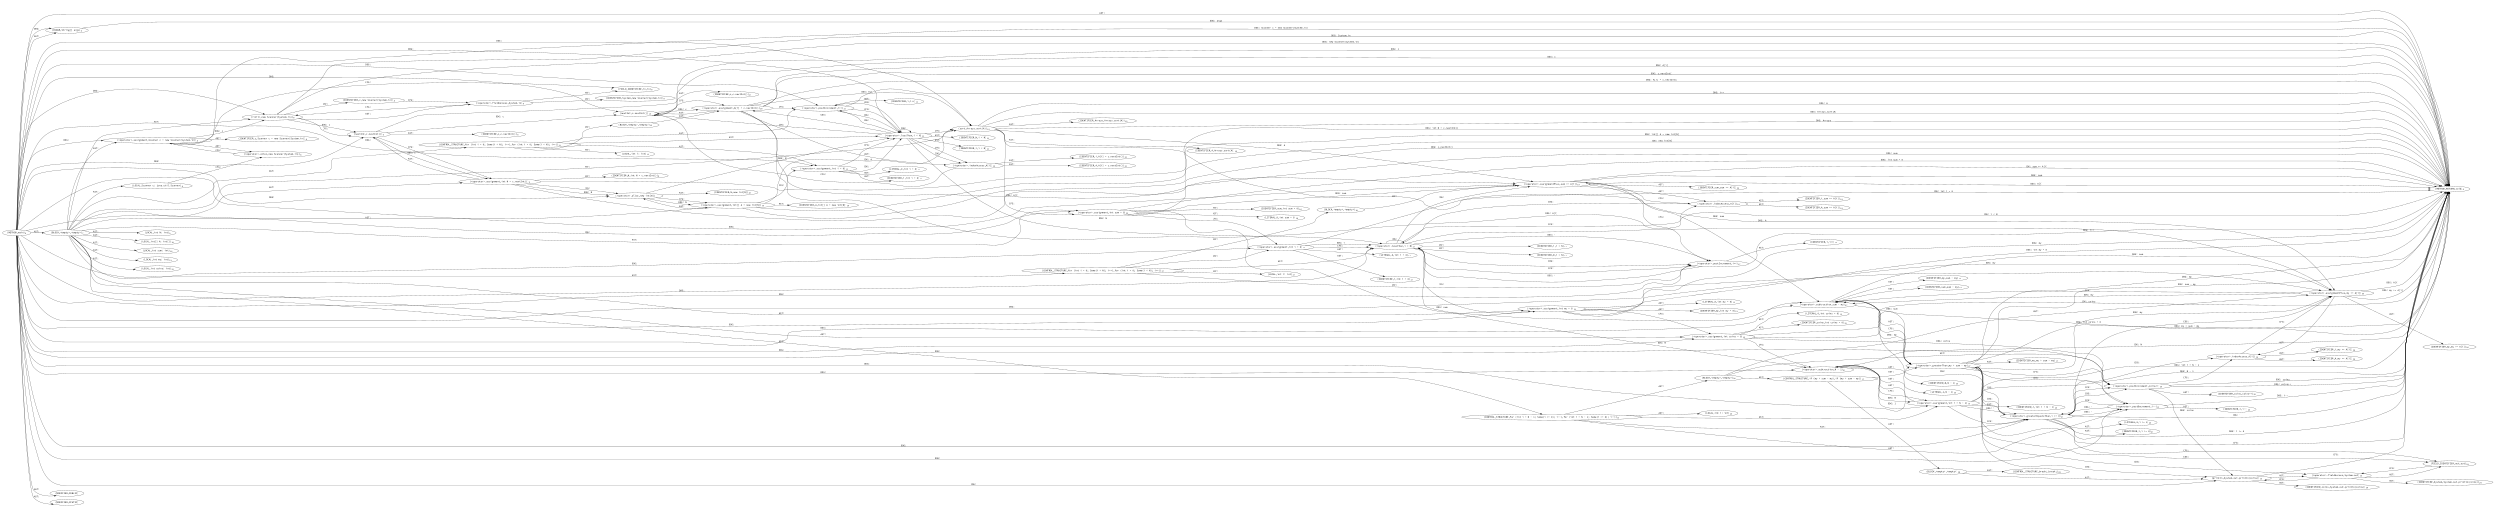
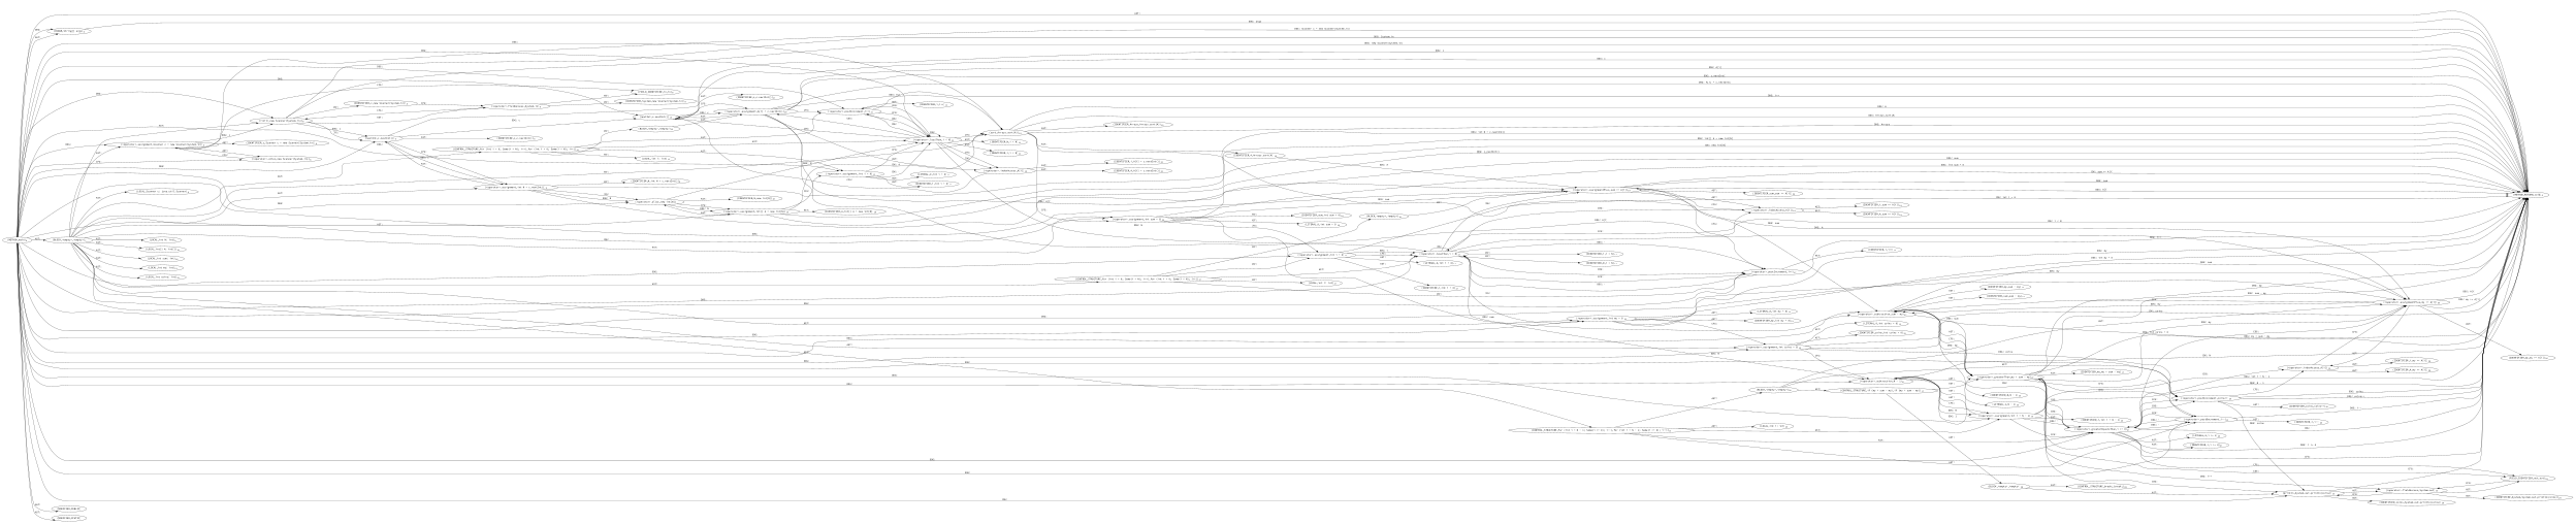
  digraph {
    fontname="Source Code Pro"
    rankdir=LR
    node [fontname="Source Code Pro"]
    edge [fontname="Source Code Pro"]
    n1 [label=<(METHOD,main)<SUB>6</SUB>>]
    n2 [label=<(PARAM,String[] args)<SUB>6</SUB>>]
    n3 [label=<(BLOCK,&lt;empty&gt;,&lt;empty&gt;)<SUB>7</SUB>>]
    n4 [label=<(&lt;operator&gt;.assignment,Scanner c = new Scanner(System.in))<SUB>8</SUB>>]
    n5 [label=<(&lt;operator&gt;.alloc,new Scanner(System.in))<SUB>8</SUB>>]
    n6 [label=<(&lt;init&gt;,new Scanner(System.in))<SUB>8</SUB>>]
    n7 [label=<(nextInt,c.nextInt())<SUB>9</SUB>>]
    n8 [label=<(&lt;operator&gt;.alloc,new int[N])>]
    n9 [label=<(&lt;operator&gt;.assignment,int i = 0)<SUB>11</SUB>>]
    n10 [label=<(&lt;operator&gt;.lessThan,i &lt; N)<SUB>11</SUB>>]
    n11 [label=<(&lt;operator&gt;.postIncrement,i++)<SUB>11</SUB>>]
    n12 [label=<(nextInt,c.nextInt())<SUB>13</SUB>>]
    n13 [label=<(sort,Arrays.sort(A))<SUB>15</SUB>>]
    n14 [label=<(&lt;operator&gt;.assignment,int sum = 0)<SUB>16</SUB>>]
    n15 [label=<(&lt;operator&gt;.assignment,int i = 0)<SUB>17</SUB>>]
    n16 [label=<(&lt;operator&gt;.lessThan,i &lt; N)<SUB>17</SUB>>]
    n17 [label=<(&lt;operator&gt;.postIncrement,i++)<SUB>17</SUB>>]
    n18 [label=<(&lt;operator&gt;.assignmentPlus,sum += A[i])<SUB>19</SUB>>]
    n19 [label=<(&lt;operator&gt;.assignment,int my = 0)<SUB>21</SUB>>]
    n20 [label=<(&lt;operator&gt;.assignment,int coins = 0)<SUB>12</SUB>>]
    n21 [label=<(&lt;operator&gt;.subtraction,N - 1)<SUB>23</SUB>>]
    n22 [label=<(&lt;operator&gt;.greaterEqualsThan,i &gt;= 0)<SUB>23</SUB>>]
    n23 [label=<(&lt;operator&gt;.postDecrement,i--)<SUB>23</SUB>>]
    n24 [label=<(&lt;operator&gt;.postIncrement,coins++)<SUB>25</SUB>>]
    n25 [label=<(&lt;operator&gt;.assignmentPlus,my += A[i])<SUB>26</SUB>>]
    n26 [label=<(&lt;operator&gt;.greaterThan,my &gt; sum - my)<SUB>27</SUB>>]
    n27 [label=<(&lt;operator&gt;.subtraction,sum - my)<SUB>27</SUB>>]
    n28 [label=<(println,System.out.println(coins))<SUB>29</SUB>>]
    n29 [label=<(MODIFIER,PUBLIC)>]
    n30 [label=<(MODIFIER,STATIC)>]
    n31 [label=<(METHOD_RETURN,void)<SUB>6</SUB>>]
    n32 [label=<(LOCAL,Scanner c: java.util.Scanner)<SUB>8</SUB>>]
    n33 [label=<(LOCAL,int N: int)<SUB>9</SUB>>]
    n34 [label=<(&lt;operator&gt;.assignment,int N = c.nextInt())<SUB>9</SUB>>]
    n35 [label=<(LOCAL,int[] A: int[])<SUB>10</SUB>>]
    n36 [label=<(&lt;operator&gt;.assignment,int[] A = new int[N])<SUB>10</SUB>>]
    n37 [label=<(CONTROL_STRUCTURE,for (int i = 0; Some(i &lt; N); i++),for (int i = 0; Some(i &lt; N); i++))<SUB>11</SUB>>]
    n38 [label=<(LOCAL,int sum: int)<SUB>16</SUB>>]
    n39 [label=<(CONTROL_STRUCTURE,for (int i = 0; Some(i &lt; N); i++),for (int i = 0; Some(i &lt; N); i++))<SUB>17</SUB>>]
    n40 [label=<(LOCAL,int my: int)<SUB>21</SUB>>]
    n41 [label=<(LOCAL,int coins: int)<SUB>22</SUB>>]
    n42 [label=<(CONTROL_STRUCTURE,for (int i = N - 1; Some(i &gt;= 0); i--),for (int i = N - 1; Some(i &gt;= 0); i--))<SUB>23</SUB>>]
    n43 [label=<(IDENTIFIER,c,Scanner c = new Scanner(System.in))<SUB>8</SUB>>]
    n44 [label=<(FIELD_IDENTIFIER,in,in)<SUB>8</SUB>>]
    n45 [label=<(IDENTIFIER,c,new Scanner(System.in))<SUB>8</SUB>>]
    n46 [label=<(&lt;operator&gt;.fieldAccess,System.in)<SUB>8</SUB>>]
    n47 [label=<(IDENTIFIER,c,c.nextInt())<SUB>9</SUB>>]
    n48 [label=<(IDENTIFIER,N,new int[N])<SUB>10</SUB>>]
    n49 [label=<(IDENTIFIER,i,int i = 0)<SUB>11</SUB>>]
    n50 [label=<(LITERAL,0,int i = 0)<SUB>11</SUB>>]
    n51 [label=<(IDENTIFIER,i,i &lt; N)<SUB>11</SUB>>]
    n52 [label=<(IDENTIFIER,N,i &lt; N)<SUB>11</SUB>>]
    n53 [label=<(&lt;operator&gt;.assignment,A[i] = c.nextInt())<SUB>18</SUB>>]
    n54 [label=<(&lt;operator&gt;.indexAccess,A[i])<SUB>13</SUB>>]
    n55 [label=<(IDENTIFIER,i,i++)<SUB>11</SUB>>]
    n56 [label=<(IDENTIFIER,c,c.nextInt())<SUB>13</SUB>>]
    n57 [label=<(IDENTIFIER,Arrays,Arrays.sort(A))<SUB>15</SUB>>]
    n58 [label=<(IDENTIFIER,A,Arrays.sort(A))<SUB>15</SUB>>]
    n59 [label=<(IDENTIFIER,sum,int sum = 0)<SUB>16</SUB>>]
    n60 [label=<(LITERAL,0,int sum = 0)<SUB>16</SUB>>]
    n61 [label=<(IDENTIFIER,i,int i = 0)<SUB>17</SUB>>]
    n62 [label=<(LITERAL,0,int i = 0)<SUB>17</SUB>>]
    n63 [label=<(IDENTIFIER,i,i &lt; N)<SUB>17</SUB>>]
    n64 [label=<(IDENTIFIER,N,i &lt; N)<SUB>17</SUB>>]
    n65 [label=<(&lt;operator&gt;.indexAccess,A[i])<SUB>19</SUB>>]
    n66 [label=<(IDENTIFIER,i,i++)<SUB>17</SUB>>]
    n67 [label=<(IDENTIFIER,sum,sum += A[i])<SUB>19</SUB>>]
    n68 [label=<(IDENTIFIER,my,int my = 0)<SUB>21</SUB>>]
    n69 [label=<(LITERAL,0,int my = 0)<SUB>21</SUB>>]
    n70 [label=<(IDENTIFIER,coins,int coins = 0)<SUB>22</SUB>>]
    n71 [label=<(LITERAL,0,int coins = 0)<SUB>22</SUB>>]
    n72 [label=<(&lt;operator&gt;.assignment,int i = N - 1)<SUB>23</SUB>>]
    n73 [label=<(IDENTIFIER,N,N - 1)<SUB>23</SUB>>]
    n74 [label=<(LITERAL,1,N - 1)<SUB>23</SUB>>]
    n75 [label=<(IDENTIFIER,i,i &gt;= 0)<SUB>23</SUB>>]
    n76 [label=<(LITERAL,0,i &gt;= 0)<SUB>23</SUB>>]
    n77 [label=<(&lt;operator&gt;.indexAccess,A[i])<SUB>26</SUB>>]
    n78 [label=<(IDENTIFIER,i,i--)<SUB>23</SUB>>]
    n79 [label=<(IDENTIFIER,coins,coins++)<SUB>25</SUB>>]
    n80 [label=<(IDENTIFIER,my,my += A[i])<SUB>26</SUB>>]
    n81 [label=<(IDENTIFIER,my,my &gt; sum - my)<SUB>27</SUB>>]
    n82 [label=<(&lt;operator&gt;.fieldAccess,System.out)<SUB>29</SUB>>]
    n83 [label=<(FIELD_IDENTIFIER,out,out)<SUB>29</SUB>>]
    n84 [label=<(IDENTIFIER,sum,sum - my)<SUB>27</SUB>>]
    n85 [label=<(IDENTIFIER,my,sum - my)<SUB>27</SUB>>]
    n86 [label=<(IDENTIFIER,coins,System.out.println(coins))<SUB>29</SUB>>]
    n87 [label=<(IDENTIFIER,N,int N = c.nextInt())<SUB>9</SUB>>]
    n88 [label=<(IDENTIFIER,A,int[] A = new int[N])<SUB>10</SUB>>]
    n89 [label=<(LOCAL,int i: int)<SUB>11</SUB>>]
    n90 [label=<(BLOCK,&lt;empty&gt;,&lt;empty&gt;)<SUB>12</SUB>>]
    n91 [label=<(LOCAL,int i: int)<SUB>17</SUB>>]
    n92 [label=<(BLOCK,&lt;empty&gt;,&lt;empty&gt;)<SUB>18</SUB>>]
    n93 [label=<(LOCAL,int i: int)<SUB>23</SUB>>]
    n94 [label=<(BLOCK,&lt;empty&gt;,&lt;empty&gt;)<SUB>24</SUB>>]
    n95 [label=<(IDENTIFIER,System,new Scanner(System.in))<SUB>8</SUB>>]
    n96 [label=<(IDENTIFIER,A,A[i] = c.nextInt())<SUB>13</SUB>>]
    n97 [label=<(IDENTIFIER,i,A[i] = c.nextInt())<SUB>13</SUB>>]
    n98 [label=<(IDENTIFIER,A,sum += A[i])<SUB>19</SUB>>]
    n99 [label=<(IDENTIFIER,i,sum += A[i])<SUB>19</SUB>>]
    n100 [label=<(IDENTIFIER,i,int i = N - 1)<SUB>23</SUB>>]
    n101 [label=<(CONTROL_STRUCTURE,if (my &gt; sum - my),if (my &gt; sum - my))<SUB>27</SUB>>]
    n102 [label=<(IDENTIFIER,A,my += A[i])<SUB>26</SUB>>]
    n103 [label=<(IDENTIFIER,i,my += A[i])<SUB>26</SUB>>]
    n104 [label=<(BLOCK,&lt;empty&gt;,&lt;empty&gt;)<SUB>28</SUB>>]
    n105 [label=<(CONTROL_STRUCTURE,break;,break;)<SUB>30</SUB>>]
    n106 [label=<(IDENTIFIER,System,System.out.println(coins))<SUB>29</SUB>>]
    n1 -> n2 [label="AST: "]
    n1 -> n2 [label="DDG: "]
    n1 -> n3 [label="AST: "]
    n1 -> n4 [label="DDG: "]
-   n32 -> n5 [label="CFG: "]
+   n1 -> n5 [label="CFG: "]
    n1 -> n6 [label="DDG: "]
    n1 -> n7 [label="DDG: "]
    n1 -> n8 [label="DDG: "]
    n1 -> n9 [label="DDG: "]
    n1 -> n10 [label="DDG: "]
    n1 -> n11 [label="DDG: "]
    n1 -> n12 [label="DDG: "]
    n1 -> n13 [label="DDG: "]
    n1 -> n14 [label="DDG: "]
    n1 -> n15 [label="DDG: "]
    n1 -> n16 [label="DDG: "]
    n1 -> n17 [label="DDG: "]
    n1 -> n18 [label="DDG: "]
    n1 -> n19 [label="DDG: "]
    n1 -> n20 [label="DDG: "]
    n1 -> n21 [label="DDG: "]
    n1 -> n22 [label="DDG: "]
    n1 -> n23 [label="DDG: "]
    n1 -> n24 [label="DDG: "]
    n1 -> n25 [label="DDG: "]
    n1 -> n26 [label="DDG: "]
    n1 -> n27 [label="DDG: "]
    n1 -> n28 [label="DDG: "]
    n1 -> n29 [label="AST: "]
    n1 -> n30 [label="AST: "]
    n1 -> n31 [label="AST: "]
    n2 -> n31 [label="DDG: args"]
    n3 -> n4 [label="AST: "]
    n3 -> n6 [label="AST: "]
    n3 -> n13 [label="AST: "]
    n3 -> n14 [label="AST: "]
    n3 -> n19 [label="AST: "]
    n3 -> n20 [label="AST: "]
    n3 -> n32 [label="AST: "]
    n3 -> n33 [label="AST: "]
    n3 -> n34 [label="AST: "]
    n3 -> n35 [label="AST: "]
    n3 -> n36 [label="AST: "]
    n3 -> n37 [label="AST: "]
    n3 -> n38 [label="AST: "]
    n3 -> n39 [label="AST: "]
    n3 -> n40 [label="AST: "]
    n3 -> n41 [label="AST: "]
    n3 -> n42 [label="AST: "]
    n4 -> n5 [label="AST: "]
    n4 -> n6 [label="DDG: c"]
    n4 -> n31 [label="DDG: Scanner c = new Scanner(System.in)"]
    n4 -> n43 [label="AST: "]
    n4 -> n44 [label="CFG: "]
    n5 -> n4 [label="CFG: "]
    n6 -> n7 [label="CFG: "]
    n6 -> n7 [label="DDG: c"]
    n6 -> n31 [label="DDG: System.in"]
    n6 -> n31 [label="DDG: new Scanner(System.in)"]
    n6 -> n45 [label="AST: "]
    n6 -> n46 [label="AST: "]
    n7 -> n12 [label="DDG: c"]
    n7 -> n31 [label="DDG: c"]
    n7 -> n34 [label="CFG: "]
    n7 -> n34 [label="DDG: c"]
    n7 -> n47 [label="AST: "]
    n8 -> n10 [label="DDG: N"]
    n8 -> n36 [label="CFG: "]
    n8 -> n36 [label="DDG: N"]
    n8 -> n48 [label="AST: "]
    n9 -> n10 [label="CFG: "]
    n9 -> n10 [label="DDG: i"]
    n9 -> n49 [label="AST: "]
    n9 -> n50 [label="AST: "]
    n10 -> n10 [label="CDG: "]
    n10 -> n11 [label="DDG: i"]
    n10 -> n11 [label="CDG: "]
    n10 -> n12 [label="CDG: "]
    n10 -> n13 [label="CFG: "]
    n10 -> n16 [label="DDG: N"]
    n10 -> n51 [label="AST: "]
    n10 -> n52 [label="AST: "]
    n10 -> n53 [label="CDG: "]
    n10 -> n54 [label="CFG: "]
    n10 -> n54 [label="CDG: "]
    n11 -> n10 [label="CFG: "]
    n11 -> n10 [label="DDG: i"]
    n11 -> n31 [label="DDG: i++"]
    n11 -> n55 [label="AST: "]
    n12 -> n31 [label="DDG: c"]
    n12 -> n53 [label="CFG: "]
    n12 -> n53 [label="DDG: c"]
    n12 -> n56 [label="AST: "]
    n13 -> n14 [label="CFG: "]
-   n13 -> n18 [label="DDG: A"]
+   n58 -> n18 [label="DDG: A"]
    n13 -> n25 [label="DDG: A"]
    n13 -> n31 [label="DDG: A"]
    n13 -> n31 [label="DDG: Arrays.sort(A)"]
    n13 -> n31 [label="DDG: Arrays"]
    n13 -> n57 [label="AST: "]
    n13 -> n58 [label="AST: "]
    n14 -> n15 [label="CFG: "]
    n14 -> n18 [label="DDG: sum"]
    n14 -> n27 [label="DDG: sum"]
    n14 -> n31 [label="DDG: sum"]
    n14 -> n31 [label="DDG: int sum = 0"]
    n14 -> n59 [label="AST: "]
    n14 -> n60 [label="AST: "]
    n15 -> n16 [label="CFG: "]
    n15 -> n16 [label="DDG: i"]
    n15 -> n31 [label="DDG: int i = 0"]
    n15 -> n61 [label="AST: "]
    n15 -> n62 [label="AST: "]
    n16 -> n16 [label="CDG: "]
    n16 -> n17 [label="DDG: i"]
    n16 -> n17 [label="CDG: "]
    n16 -> n18 [label="CDG: "]
    n16 -> n19 [label="CFG: "]
    n16 -> n21 [label="DDG: N"]
    n16 -> n31 [label="DDG: i &lt; N"]
    n16 -> n63 [label="AST: "]
    n16 -> n64 [label="AST: "]
    n16 -> n65 [label="CFG: "]
    n16 -> n65 [label="CDG: "]
    n17 -> n16 [label="CFG: "]
    n17 -> n16 [label="DDG: i"]
    n17 -> n31 [label="DDG: i++"]
    n17 -> n66 [label="AST: "]
    n18 -> n17 [label="CFG: "]
    n18 -> n27 [label="DDG: sum"]
    n18 -> n31 [label="DDG: sum"]
    n18 -> n31 [label="DDG: A[i]"]
    n18 -> n31 [label="DDG: sum += A[i]"]
    n18 -> n65 [label="AST: "]
    n18 -> n67 [label="AST: "]
    n19 -> n20 [label="CFG: "]
    n19 -> n25 [label="DDG: my"]
    n19 -> n31 [label="DDG: my"]
    n19 -> n31 [label="DDG: int my = 0"]
    n19 -> n68 [label="AST: "]
    n19 -> n69 [label="AST: "]
    n20 -> n21 [label="CFG: "]
    n20 -> n24 [label="DDG: coins"]
    n20 -> n31 [label="DDG: coins"]
    n20 -> n31 [label="DDG: int coins = 0"]
    n20 -> n70 [label="AST: "]
    n20 -> n71 [label="AST: "]
    n21 -> n31 [label="DDG: N"]
    n21 -> n72 [label="CFG: "]
    n21 -> n72 [label="DDG: N"]
    n21 -> n72 [label="DDG: 1"]
    n21 -> n73 [label="AST: "]
    n21 -> n74 [label="AST: "]
    n22 -> n23 [label="DDG: i"]
    n22 -> n24 [label="CFG: "]
    n22 -> n24 [label="CDG: "]
    n22 -> n25 [label="CDG: "]
    n22 -> n26 [label="CDG: "]
    n22 -> n27 [label="CDG: "]
    n22 -> n31 [label="CFG: "]
    n22 -> n31 [label="DDG: i"]
    n22 -> n31 [label="DDG: i &gt;= 0"]
    n22 -> n75 [label="AST: "]
    n22 -> n76 [label="AST: "]
    n22 -> n77 [label="CDG: "]
    n23 -> n22 [label="CFG: "]
    n23 -> n22 [label="DDG: i"]
    n23 -> n31 [label="DDG: i--"]
    n23 -> n78 [label="AST: "]
    n24 -> n28 [label="DDG: coins"]
    n24 -> n31 [label="DDG: coins"]
    n24 -> n31 [label="DDG: coins++"]
    n24 -> n77 [label="CFG: "]
    n24 -> n79 [label="AST: "]
    n25 -> n27 [label="CFG: "]
    n25 -> n27 [label="DDG: my"]
    n25 -> n31 [label="DDG: A[i]"]
    n25 -> n31 [label="DDG: my += A[i]"]
    n25 -> n77 [label="AST: "]
    n25 -> n80 [label="AST: "]
    n26 -> n22 [label="CDG: "]
    n26 -> n23 [label="CFG: "]
    n26 -> n23 [label="CDG: "]
    n26 -> n25 [label="DDG: my"]
    n26 -> n27 [label="AST: "]
    n26 -> n28 [label="CDG: "]
    n26 -> n31 [label="DDG: my"]
    n26 -> n31 [label="DDG: sum - my"]
    n26 -> n31 [label="DDG: my &gt; sum - my"]
    n26 -> n81 [label="AST: "]
-   n26 -> n82 [label="CDG: "]
+   n26 -> n82 [label="DDG: i++"]
    n26 -> n83 [label="CFG: "]
    n26 -> n83 [label="CDG: "]
    n27 -> n26 [label="CFG: "]
    n27 -> n26 [label="DDG: my"]
    n27 -> n26 [label="DDG: sum"]
    n27 -> n31 [label="DDG: sum"]
    n27 -> n84 [label="AST: "]
    n27 -> n85 [label="AST: "]
    n28 -> n31 [label="CFG: "]
    n28 -> n82 [label="AST: "]
    n28 -> n86 [label="AST: "]
    n34 -> n7 [label="AST: "]
    n34 -> n8 [label="CFG: "]
    n34 -> n8 [label="DDG: N"]
    n34 -> n31 [label="DDG: c.nextInt()"]
    n34 -> n31 [label="DDG: int N = c.nextInt()"]
    n34 -> n87 [label="AST: "]
    n36 -> n8 [label="AST: "]
    n36 -> n9 [label="CFG: "]
    n36 -> n13 [label="DDG: A"]
    n36 -> n31 [label="DDG: new int[N]"]
    n36 -> n31 [label="DDG: int[] A = new int[N]"]
    n36 -> n88 [label="AST: "]
    n37 -> n9 [label="AST: "]
    n37 -> n10 [label="AST: "]
    n37 -> n11 [label="AST: "]
    n37 -> n89 [label="AST: "]
    n37 -> n90 [label="AST: "]
    n39 -> n15 [label="AST: "]
    n39 -> n16 [label="AST: "]
    n39 -> n17 [label="AST: "]
    n39 -> n91 [label="AST: "]
    n39 -> n92 [label="AST: "]
    n42 -> n22 [label="AST: "]
    n42 -> n23 [label="AST: "]
    n42 -> n72 [label="AST: "]
    n42 -> n93 [label="AST: "]
    n42 -> n94 [label="AST: "]
    n45 -> n46 [label="CFG: "]
    n46 -> n6 [label="CFG: "]
    n46 -> n44 [label="AST: "]
    n46 -> n95 [label="AST: "]
    n53 -> n11 [label="CFG: "]
    n53 -> n12 [label="AST: "]
    n53 -> n13 [label="DDG: A[i]"]
    n53 -> n18 [label="DDG: A[i]"]
    n53 -> n25 [label="DDG: A[i]"]
    n53 -> n31 [label="DDG: A[i]"]
    n53 -> n31 [label="DDG: c.nextInt()"]
    n53 -> n31 [label="DDG: A[i] = c.nextInt()"]
    n53 -> n54 [label="AST: "]
    n54 -> n12 [label="CFG: "]
    n54 -> n96 [label="AST: "]
    n54 -> n97 [label="AST: "]
    n65 -> n18 [label="CFG: "]
    n65 -> n98 [label="AST: "]
    n65 -> n99 [label="AST: "]
    n72 -> n21 [label="AST: "]
    n72 -> n22 [label="CFG: "]
    n72 -> n22 [label="DDG: i"]
    n72 -> n31 [label="DDG: N - 1"]
    n72 -> n31 [label="DDG: int i = N - 1"]
    n72 -> n100 [label="AST: "]
    n77 -> n25 [label="CFG: "]
    n77 -> n102 [label="AST: "]
    n77 -> n103 [label="AST: "]
    n82 -> n28 [label="CFG: "]
    n82 -> n83 [label="AST: "]
    n82 -> n106 [label="AST: "]
    n83 -> n82 [label="CFG: "]
    n90 -> n53 [label="AST: "]
    n92 -> n18 [label="AST: "]
    n94 -> n24 [label="AST: "]
    n94 -> n25 [label="AST: "]
    n94 -> n101 [label="AST: "]
    n101 -> n26 [label="AST: "]
    n101 -> n104 [label="AST: "]
    n104 -> n28 [label="AST: "]
    n104 -> n105 [label="AST: "]
  }
